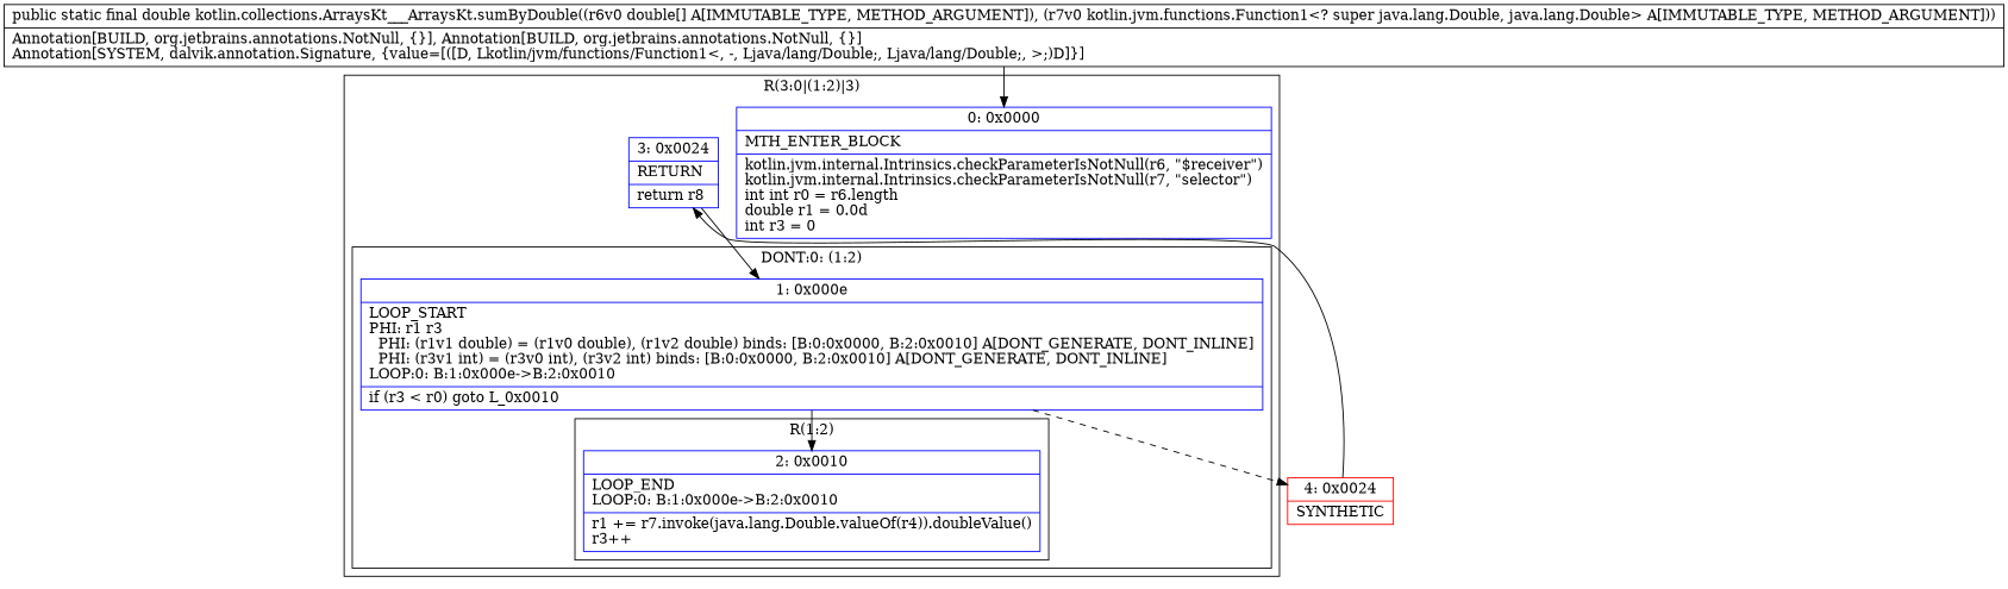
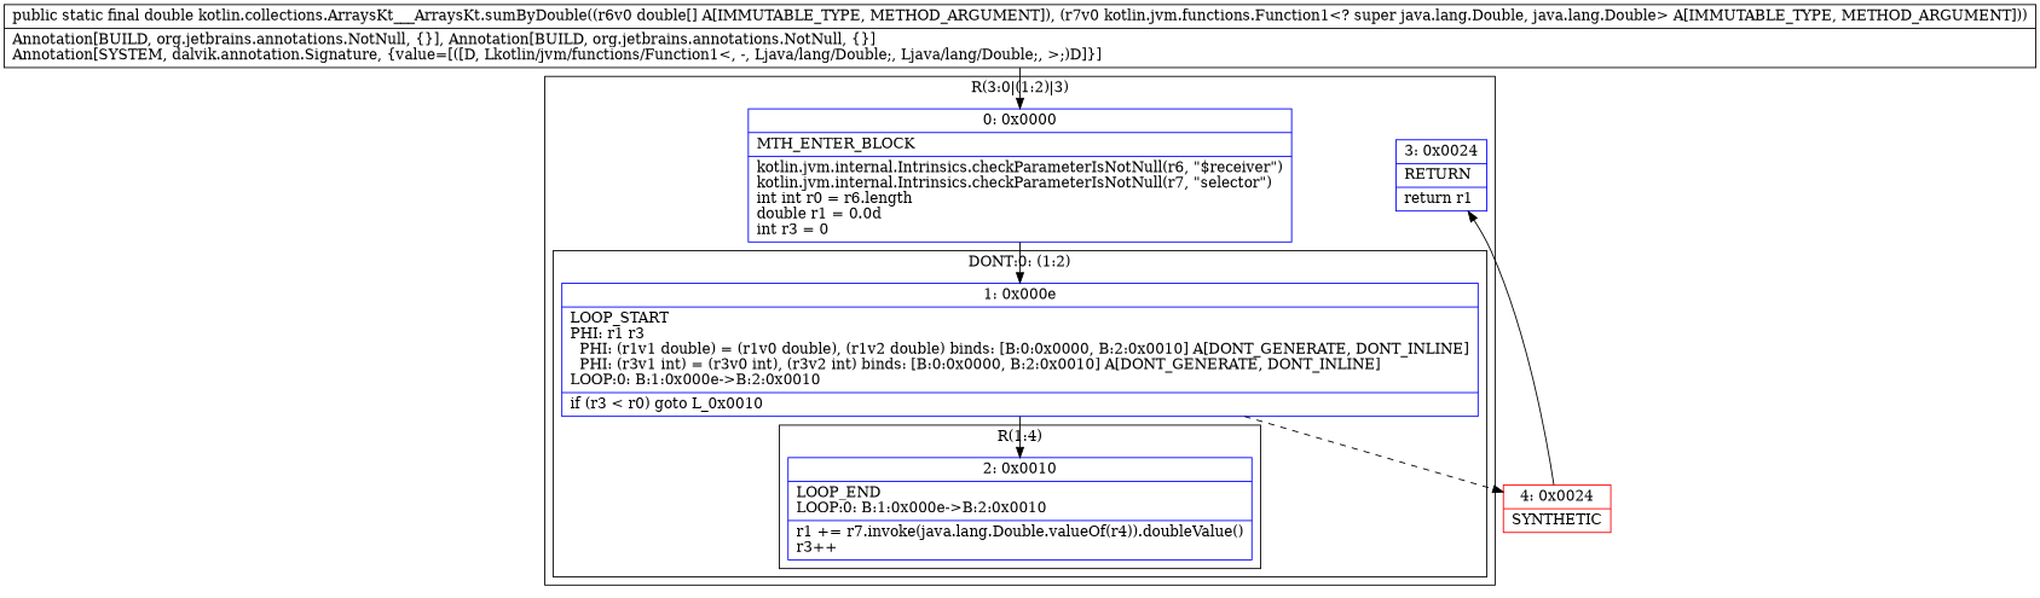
  digraph {
    node [color=blue shape=record]
    n1 [label="{2\:\ 0x0010|LOOP_END\lLOOP:0: B:1:0x000e\-\>B:2:0x0010\l|r1 += r7.invoke(java.lang.Double.valueOf(r4)).doubleValue()\lr3++\l}"]
    n2 [label="{1\:\ 0x000e|LOOP_START\lPHI: r1 r3 \l  PHI: (r1v1 double) = (r1v0 double), (r1v2 double) binds: [B:0:0x0000, B:2:0x0010] A[DONT_GENERATE, DONT_INLINE]\l  PHI: (r3v1 int) = (r3v0 int), (r3v2 int) binds: [B:0:0x0000, B:2:0x0010] A[DONT_GENERATE, DONT_INLINE]\lLOOP:0: B:1:0x000e\-\>B:2:0x0010\l|if (r3 \< r0) goto L_0x0010\l}"]
    n3 [label="{0\:\ 0x0000|MTH_ENTER_BLOCK\l|kotlin.jvm.internal.Intrinsics.checkParameterIsNotNull(r6, \"$receiver\")\lkotlin.jvm.internal.Intrinsics.checkParameterIsNotNull(r7, \"selector\")\lint int r0 = r6.length\ldouble r1 = 0.0d\lint r3 = 0\l}"]
-   n4 [label="{3\:\ 0x0024|RETURN\l|return r8\l}"]
+   n4 [label="{3\:\ 0x0024|RETURN\l|return r1\l}"]
    n5 [color=red label="{4\:\ 0x0024|SYNTHETIC\l}"]
    n6 [label="{public static final double kotlin.collections.ArraysKt___ArraysKt.sumByDouble((r6v0 double[] A[IMMUTABLE_TYPE, METHOD_ARGUMENT]), (r7v0 kotlin.jvm.functions.Function1\<? super java.lang.Double, java.lang.Double\> A[IMMUTABLE_TYPE, METHOD_ARGUMENT]))  | Annotation[BUILD, org.jetbrains.annotations.NotNull, \{\}], Annotation[BUILD, org.jetbrains.annotations.NotNull, \{\}]\lAnnotation[SYSTEM, dalvik.annotation.Signature, \{value=[([D, Lkotlin\/jvm\/functions\/Function1\<, \-, Ljava\/lang\/Double;, Ljava\/lang\/Double;, \>;)D]\}]\l}" color=""]
    subgraph cluster_1 {
      label="R(3:0|(1:2)|3)"
      n3
      n4
      subgraph cluster_2 {
        label="DONT:0: (1:2)"
        n2
        subgraph cluster_3 {
-         label="R(1:2)"
+         label="R(1:4)"
          n1
        }
      }
    }
    n2 -> n1
    n2 -> n5 [style=dashed]
-   n4 -> n2
+   n3 -> n2
    n5 -> n4
    n6 -> n3
  }
